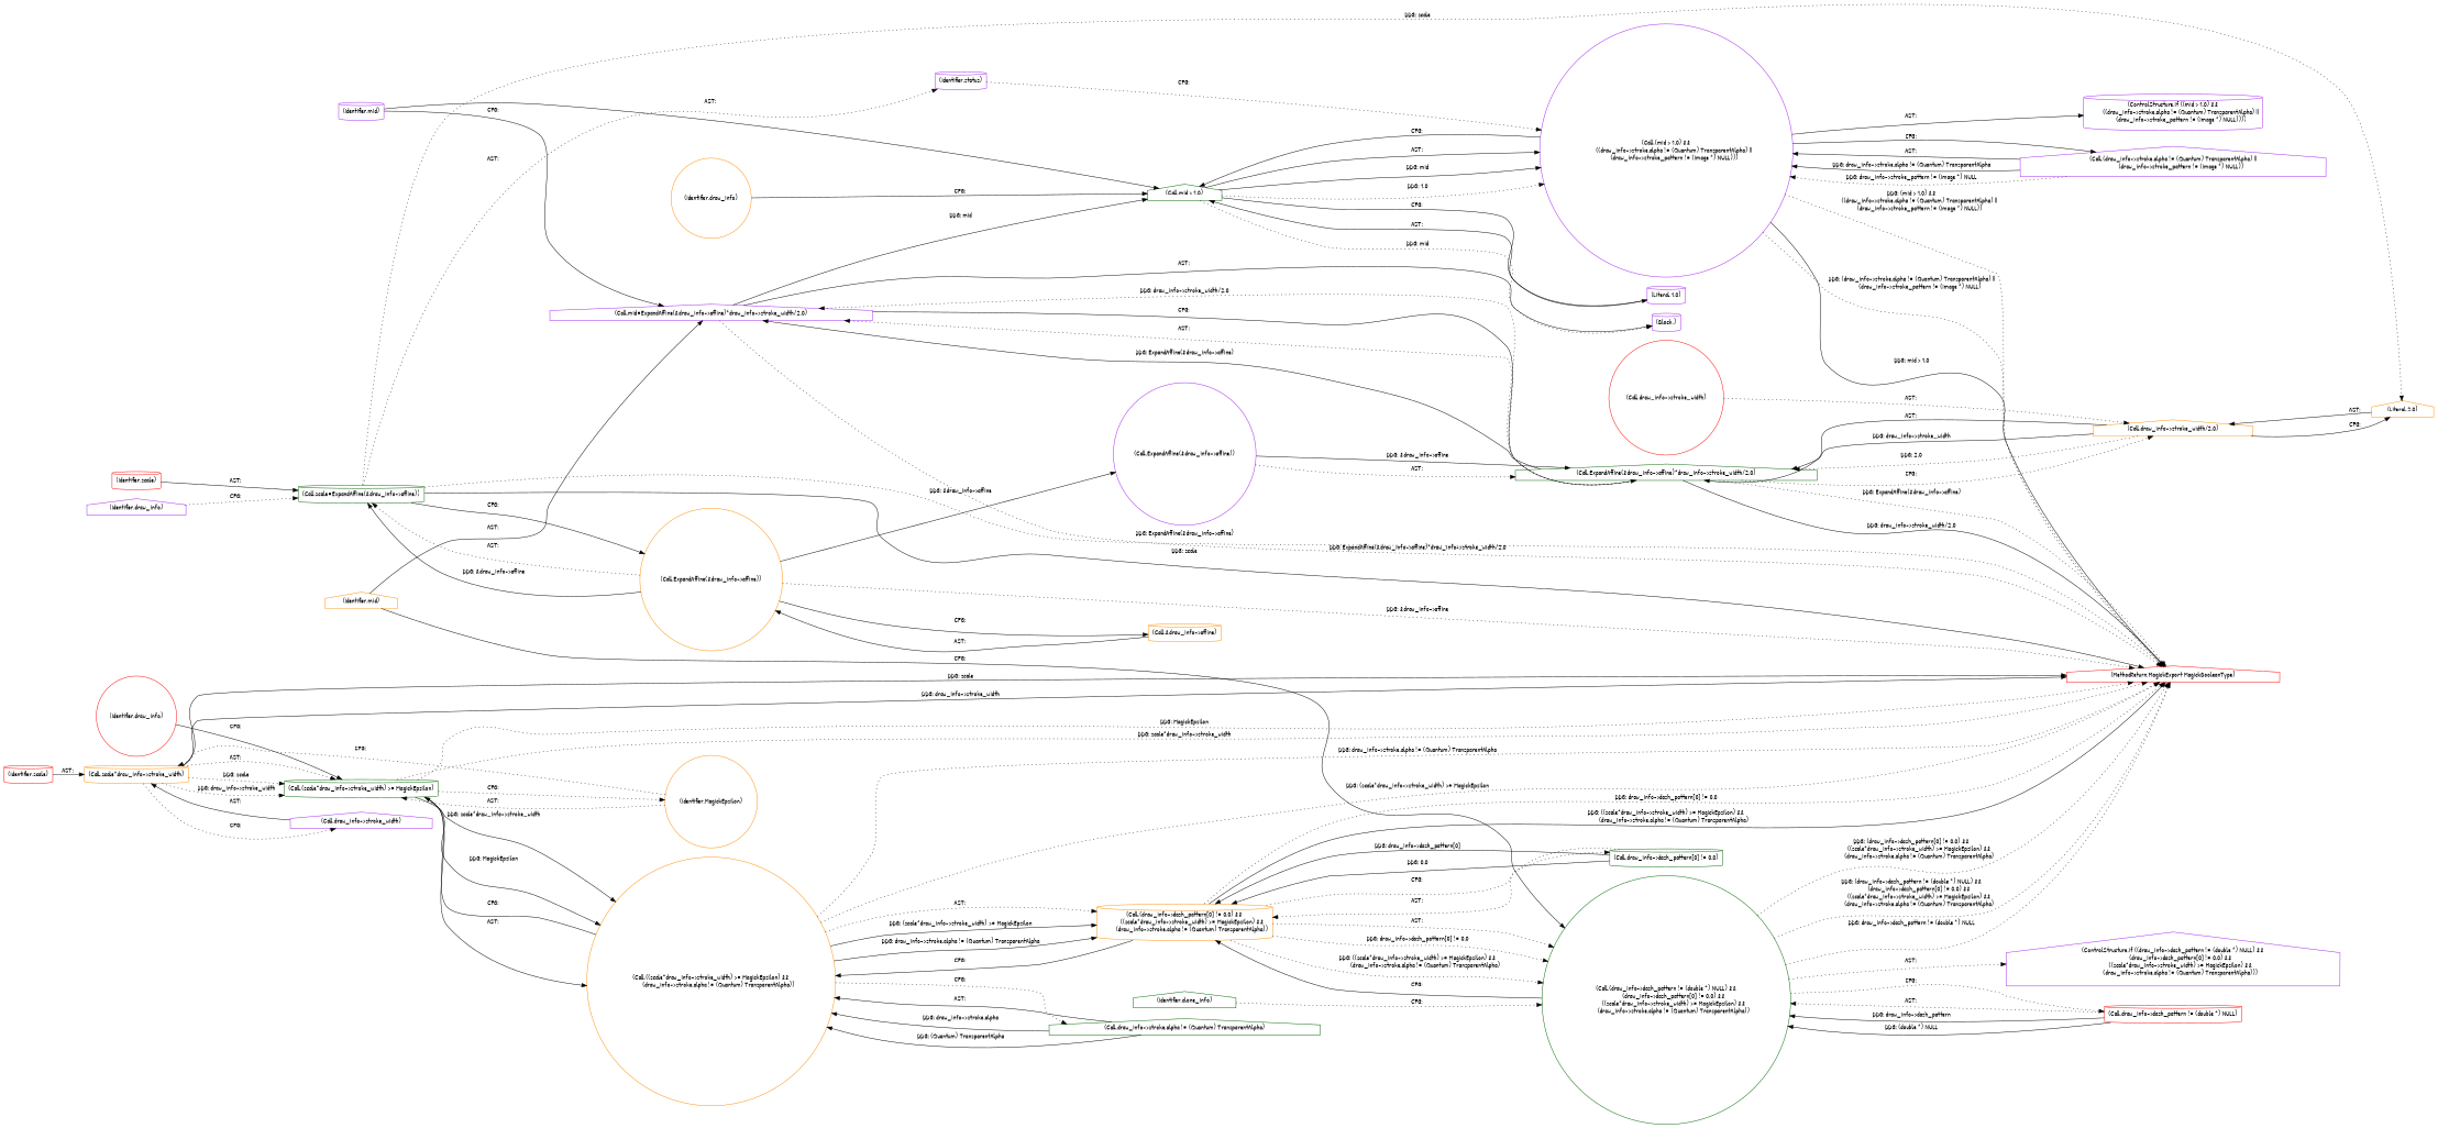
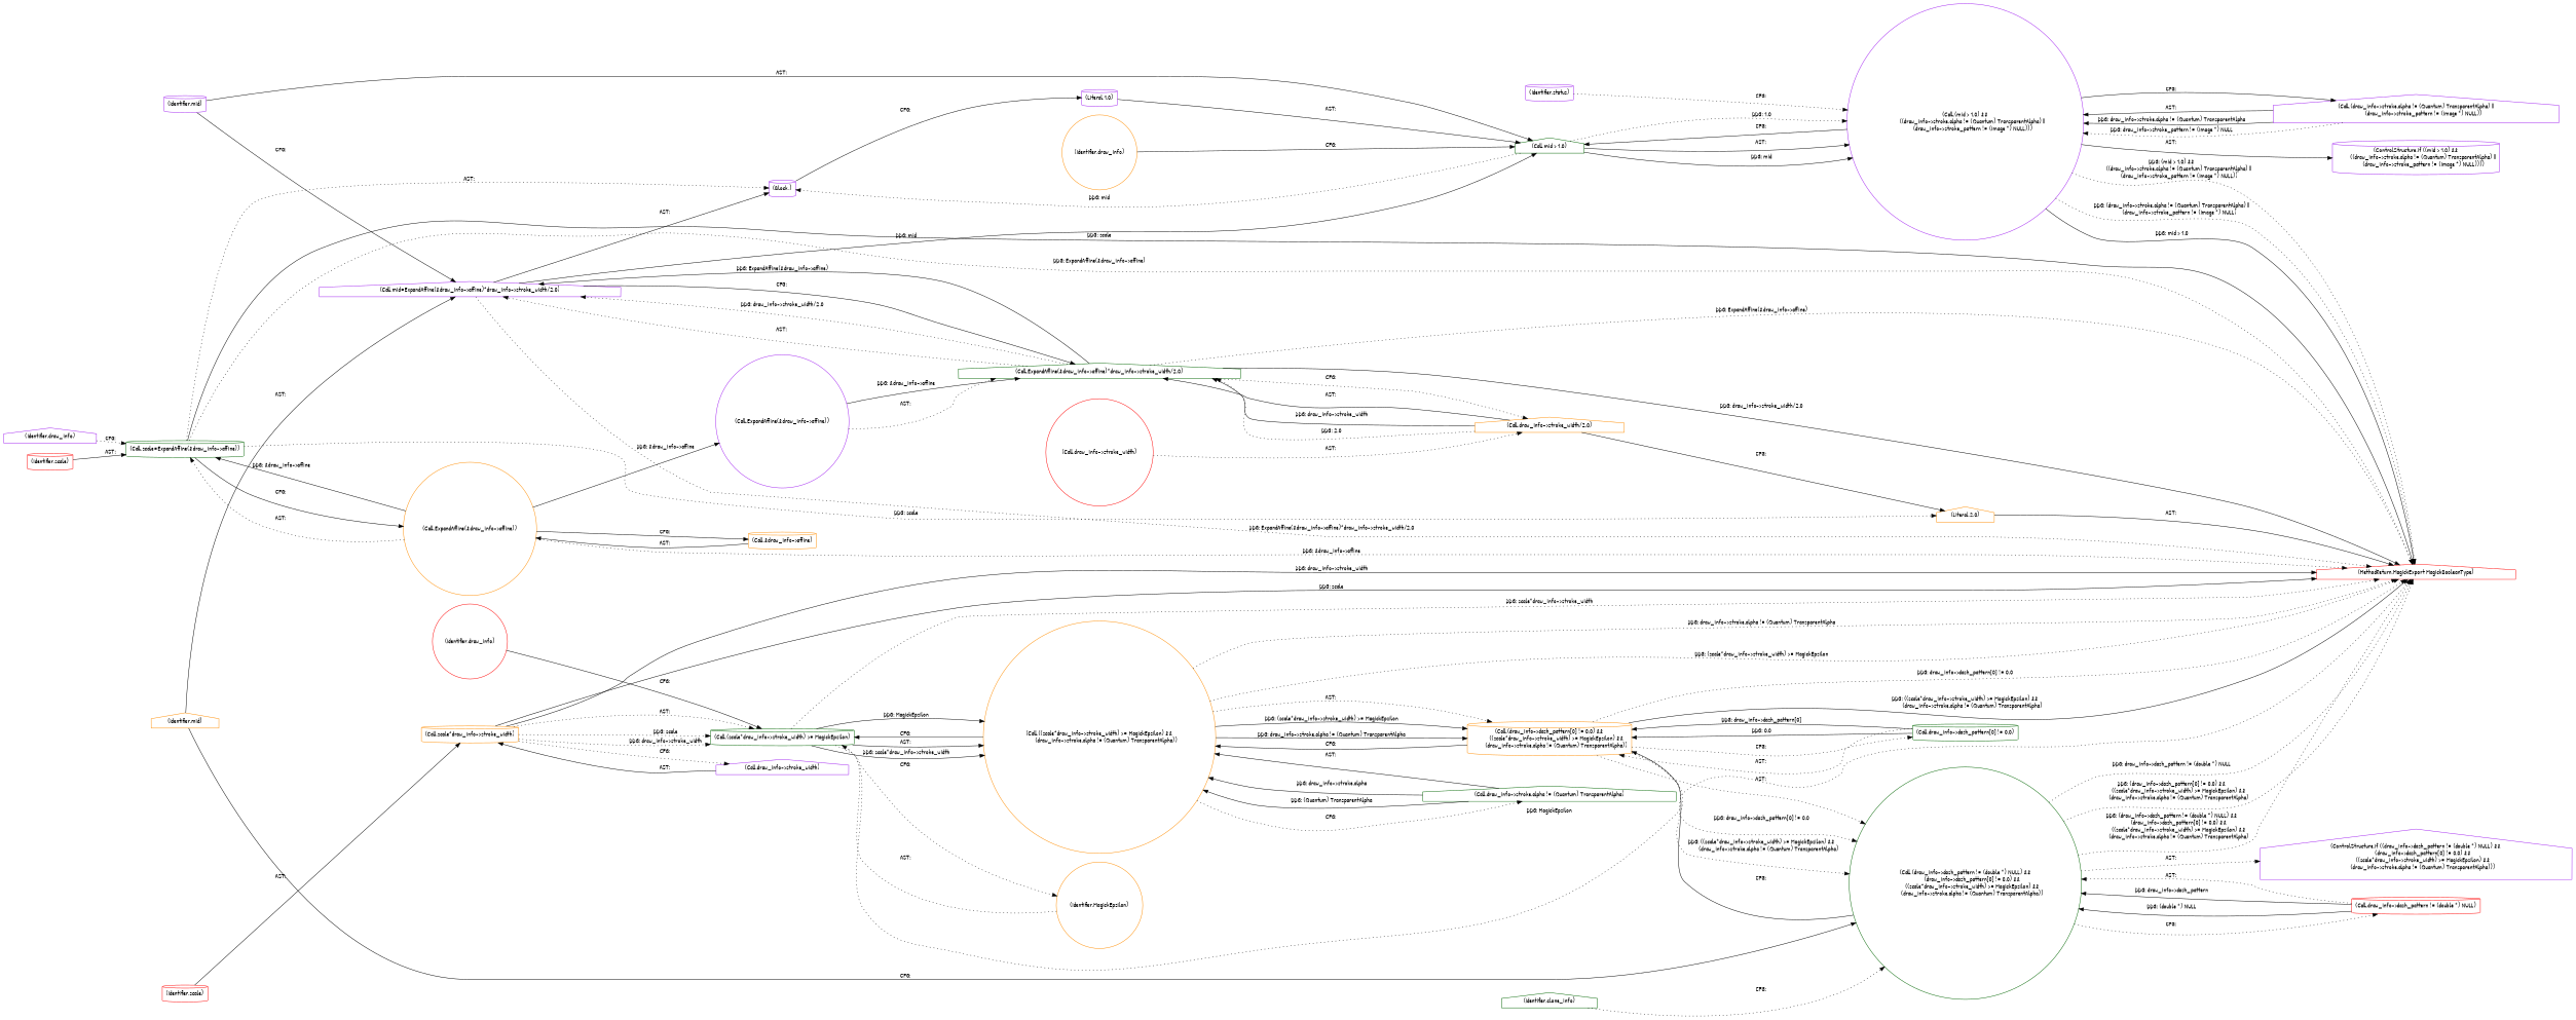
  digraph {
    fontname="Patrick Hand"
    rankdir=LR
    node [color=purple fontname="Patrick Hand" shape=cylinder]
    edge [fontname="Patrick Hand" style=solid]
    n1 [color=darkorange label="(Call,scale*draw_info->stroke_width)"]
    n2 [color=darkgreen label="(Call,(scale*draw_info->stroke_width) >= MagickEpsilon)"]
    n3 [label="(Call,draw_info->stroke_width)" shape=house]
    n4 [color=red label="(MethodReturn,MagickExport MagickBooleanType)" shape=house]
    n5 [color=darkorange label="(Call,((scale*draw_info->stroke_width) >= MagickEpsilon) &&\n          (draw_info->stroke.alpha != (Quantum) TransparentAlpha))" shape=circle]
    n6 [color=darkorange label="(Identifier,MagickEpsilon)" shape=circle]
    n7 [color=darkorange label="(Call,draw_info->stroke_width/2.0)" shape=house]
    n8 [color=darkgreen label="(Call,ExpandAffine(&draw_info->affine)*draw_info->stroke_width/2.0)" shape=house]
    n9 [color=darkorange label="(Literal,2.0)" shape=house]
    n10 [color=darkgreen label="(Call,scale=ExpandAffine(&draw_info->affine))"]
    n11 [color=darkorange label="(Call,ExpandAffine(&draw_info->affine))" shape=circle]
    n12 [label="(Block,)"]
    n13 [label="(Call,ExpandAffine(&draw_info->affine))" shape=circle]
    n14 [color=darkorange label="(Call,&draw_info->affine)"]
    n15 [color=darkorange label="(Call,(draw_info->dash_pattern[0] != 0.0) &&\n          ((scale*draw_info->stroke_width) >= MagickEpsilon) &&\n          (draw_info->stroke.alpha != (Quantum) TransparentAlpha))"]
    n16 [color=darkgreen label="(Call,draw_info->stroke.alpha != (Quantum) TransparentAlpha)" shape=house]
    n17 [color=darkgreen label="(Call,(draw_info->dash_pattern != (double *) NULL) &&\n          (draw_info->dash_pattern[0] != 0.0) &&\n          ((scale*draw_info->stroke_width) >= MagickEpsilon) &&\n          (draw_info->stroke.alpha != (Quantum) TransparentAlpha))" shape=circle]
    n18 [color=darkgreen label="(Call,draw_info->dash_pattern[0] != 0.0)"]
    n19 [label="(ControlStructure,if ((draw_info->dash_pattern != (double *) NULL) &&\n          (draw_info->dash_pattern[0] != 0.0) &&\n          ((scale*draw_info->stroke_width) >= MagickEpsilon) &&\n          (draw_info->stroke.alpha != (Quantum) TransparentAlpha)))" shape=house]
    n20 [color=red label="(Call,draw_info->dash_pattern != (double *) NULL)"]
    n21 [label="(Call,mid=ExpandAffine(&draw_info->affine)*draw_info->stroke_width/2.0)" shape=house]
    n22 [color=darkgreen label="(Call,mid > 1.0)" shape=house]
    n23 [label="(Call,(mid > 1.0) &&\n          ((draw_info->stroke.alpha != (Quantum) TransparentAlpha) ||\n           (draw_info->stroke_pattern != (Image *) NULL)))" shape=circle]
    n24 [label="(Literal,1.0)"]
    n25 [label="(ControlStructure,if ((mid > 1.0) &&\n          ((draw_info->stroke.alpha != (Quantum) TransparentAlpha) ||\n           (draw_info->stroke_pattern != (Image *) NULL))))"]
    n26 [label="(Call,(draw_info->stroke.alpha != (Quantum) TransparentAlpha) ||\n           (draw_info->stroke_pattern != (Image *) NULL))" shape=house]
    n27 [color=red label="(Identifier,draw_info)" shape=circle]
    n28 [label="(Identifier,draw_info)" shape=house]
    n29 [label="(Identifier,mid)"]
    n30 [color=darkorange label="(Identifier,draw_info)" shape=circle]
    n31 [color=red label="(Identifier,scale)"]
    n32 [color=red label="(Call,draw_info->stroke_width)" shape=circle]
    n33 [color=red label="(Identifier,scale)"]
    n34 [color=darkorange label="(Identifier,mid)" shape=house]
    n35 [label="(Identifier,status)"]
    n36 [color=darkgreen label="(Identifier,clone_info)" shape=house]
    n1 -> n2 [label="AST: " style=dotted]
    n1 -> n2 [label="DDG: scale" style=dotted]
    n1 -> n2 [label="DDG: draw_info->stroke_width" style=dotted]
    n1 -> n3 [label="CFG: " style=dotted]
    n1 -> n4 [label="DDG: scale"]
    n1 -> n4 [label="DDG: draw_info->stroke_width"]
    n2 -> n4 [label="DDG: MagickEpsilon" style=dotted]
    n2 -> n4 [label="DDG: scale*draw_info->stroke_width" style=dotted]
    n2 -> n5 [label="AST: "]
    n2 -> n5 [label="DDG: scale*draw_info->stroke_width"]
    n2 -> n5 [label="DDG: MagickEpsilon"]
    n2 -> n6 [label="CFG: " style=dotted]
    n3 -> n1 [label="AST: "]
    n5 -> n2 [label="CFG: "]
    n5 -> n4 [label="DDG: draw_info->stroke.alpha != (Quantum) TransparentAlpha" style=dotted]
    n5 -> n4 [label="DDG: (scale*draw_info->stroke_width) >= MagickEpsilon" style=dotted]
    n5 -> n15 [label="AST: " style=dotted]
    n5 -> n15 [label="DDG: (scale*draw_info->stroke_width) >= MagickEpsilon"]
    n5 -> n15 [label="DDG: draw_info->stroke.alpha != (Quantum) TransparentAlpha"]
    n5 -> n16 [label="CFG: " style=dotted]
-   n6 -> n1 [label="CFG: " style=dotted]
    n6 -> n2 [label="AST: " style=dotted]
    n7 -> n8 [label="AST: "]
    n7 -> n8 [label="DDG: draw_info->stroke_width"]
    n7 -> n8 [label="DDG: 2.0" style=dotted]
    n7 -> n9 [label="CFG: "]
    n8 -> n4 [label="DDG: ExpandAffine(&draw_info->affine)" style=dotted]
    n8 -> n4 [label="DDG: draw_info->stroke_width/2.0"]
    n8 -> n7 [label="CFG: " style=dotted]
    n8 -> n21 [label="AST: " style=dotted]
    n8 -> n21 [label="DDG: ExpandAffine(&draw_info->affine)"]
    n8 -> n21 [label="DDG: draw_info->stroke_width/2.0" style=dotted]
-   n9 -> n7 [label="AST: "]
+   n9 -> n4 [label="AST: "]
    n10 -> n4 [label="DDG: ExpandAffine(&draw_info->affine)" style=dotted]
    n10 -> n4 [label="DDG: scale"]
    n10 -> n9 [label="DDG: scale" style=dotted]
    n10 -> n11 [label="CFG: "]
-   n10 -> n35 [label="AST: " style=dotted]
+   n10 -> n12 [label="AST: " style=dotted]
    n11 -> n4 [label="DDG: &draw_info->affine" style=dotted]
    n11 -> n10 [label="AST: " style=dotted]
    n11 -> n10 [label="DDG: &draw_info->affine"]
    n11 -> n13 [label="DDG: &draw_info->affine"]
    n11 -> n14 [label="CFG: "]
    n13 -> n8 [label="AST: " style=dotted]
    n13 -> n8 [label="DDG: &draw_info->affine"]
    n14 -> n11 [label="AST: "]
    n15 -> n4 [label="DDG: draw_info->dash_pattern[0] != 0.0" style=dotted]
    n15 -> n4 [label="DDG: ((scale*draw_info->stroke_width) >= MagickEpsilon) &&\n          (draw_info->stroke.alpha != (Quantum) TransparentAlpha)"]
    n15 -> n5 [label="CFG: "]
    n15 -> n17 [label="AST: " style=dotted]
    n15 -> n17 [label="DDG: draw_info->dash_pattern[0] != 0.0" style=dotted]
    n15 -> n17 [label="DDG: ((scale*draw_info->stroke_width) >= MagickEpsilon) &&\n          (draw_info->stroke.alpha != (Quantum) TransparentAlpha)" style=dotted]
    n15 -> n18 [label="CFG: " style=dotted]
    n16 -> n5 [label="AST: "]
    n16 -> n5 [label="DDG: draw_info->stroke.alpha"]
    n16 -> n5 [label="DDG: (Quantum) TransparentAlpha"]
    n17 -> n4 [label="DDG: draw_info->dash_pattern != (double *) NULL" style=dotted]
    n17 -> n4 [label="DDG: (draw_info->dash_pattern[0] != 0.0) &&\n          ((scale*draw_info->stroke_width) >= MagickEpsilon) &&\n          (draw_info->stroke.alpha != (Quantum) TransparentAlpha)" style=dotted]
    n17 -> n4 [label="DDG: (draw_info->dash_pattern != (double *) NULL) &&\n          (draw_info->dash_pattern[0] != 0.0) &&\n          ((scale*draw_info->stroke_width) >= MagickEpsilon) &&\n          (draw_info->stroke.alpha != (Quantum) TransparentAlpha)" style=dotted]
    n17 -> n15 [label="CFG: "]
    n17 -> n19 [label="AST: " style=dotted]
    n17 -> n20 [label="CFG: " style=dotted]
    n18 -> n15 [label="AST: " style=dotted]
    n18 -> n15 [label="DDG: draw_info->dash_pattern[0]"]
    n18 -> n15 [label="DDG: 0.0"]
    n20 -> n17 [label="AST: " style=dotted]
    n20 -> n17 [label="DDG: draw_info->dash_pattern"]
    n20 -> n17 [label="DDG: (double *) NULL"]
    n21 -> n4 [label="DDG: ExpandAffine(&draw_info->affine)*draw_info->stroke_width/2.0" style=dotted]
    n21 -> n8 [label="CFG: "]
    n21 -> n12 [label="AST: "]
    n21 -> n22 [label="DDG: mid"]
    n22 -> n12 [label="DDG: mid" style=dotted]
    n22 -> n23 [label="AST: "]
    n22 -> n23 [label="DDG: mid"]
    n22 -> n23 [label="DDG: 1.0" style=dotted]
-   n22 -> n24 [label="CFG: "]
+   n12 -> n24 [label="CFG: "]
    n23 -> n4 [label="DDG: (mid > 1.0) &&\n          ((draw_info->stroke.alpha != (Quantum) TransparentAlpha) ||\n           (draw_info->stroke_pattern != (Image *) NULL))" style=dotted]
    n23 -> n4 [label="DDG: (draw_info->stroke.alpha != (Quantum) TransparentAlpha) ||\n           (draw_info->stroke_pattern != (Image *) NULL)" style=dotted]
    n23 -> n4 [label="DDG: mid > 1.0"]
    n23 -> n22 [label="CFG: "]
    n23 -> n25 [label="AST: "]
    n23 -> n26 [label="CFG: "]
    n24 -> n22 [label="AST: "]
    n26 -> n23 [label="AST: "]
    n26 -> n23 [label="DDG: draw_info->stroke.alpha != (Quantum) TransparentAlpha"]
    n26 -> n23 [label="DDG: draw_info->stroke_pattern != (Image *) NULL" style=dotted]
    n27 -> n2 [label="CFG: "]
    n28 -> n10 [label="CFG: " style=dotted]
    n29 -> n21 [label="CFG: "]
    n29 -> n22 [label="AST: "]
    n30 -> n22 [label="CFG: "]
    n31 -> n1 [label="AST: "]
    n32 -> n7 [label="AST: " style=dotted]
    n33 -> n10 [label="AST: "]
    n34 -> n17 [label="CFG: "]
    n34 -> n21 [label="AST: "]
    n35 -> n23 [label="CFG: " style=dotted]
    n36 -> n17 [label="CFG: " style=dotted]
  }
